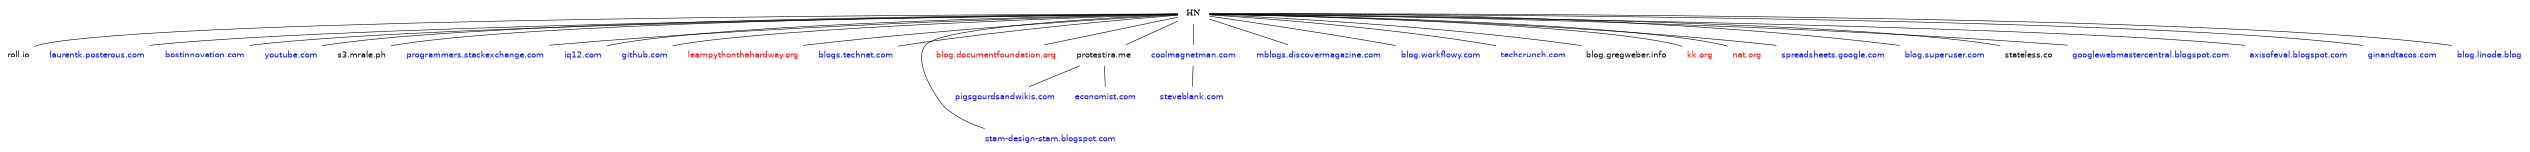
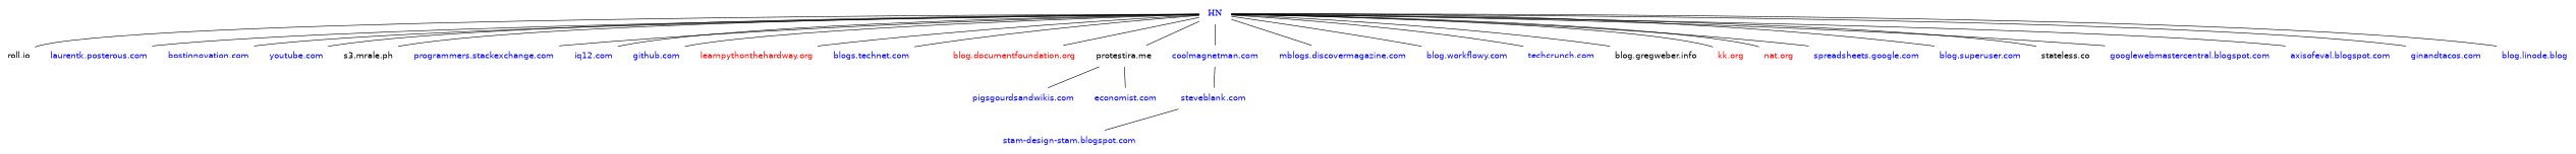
  graph {
    node [shape=none fontcolor=blue fontname=Helvetica]
-   HN [fontcolor="" fontname=""]
+   HN [fontname=""]
    "roll.io" [fontcolor=black]
    "laurentk.posterous.com"
    "bostinnovation.com"
    "youtube.com"
    "s3.mrale.ph" [fontcolor=black]
    "programmers.stackexchange.com"
    "iq12.com"
    "github.com"
    "learnpythonthehardway.org" [fontcolor=red]
    "blogs.technet.com"
    "stam-design-stam.blogspot.com"
    "blog.documentfoundation.org" [fontcolor=red]
    "protestira.me" [fontcolor=black]
    "coolmagnetman.com"
    "mblogs.discovermagazine.com"
    "blog.workflowy.com"
    "techcrunch.com"
    "blog.gregweber.info" [fontcolor=black]
    "kk.org" [fontcolor=red]
    "nat.org" [fontcolor=red]
    "spreadsheets.google.com"
    "blog.superuser.com"
    "stateless.co" [fontcolor=black]
    "googlewebmastercentral.blogspot.com"
    "axisofeval.blogspot.com"
    "ginandtacos.com"
    n28 [label="blog.linode.blog"]
    "pigsgourdsandwikis.com"
    "economist.com"
    "steveblank.com"
    HN -- "roll.io"
    HN -- "laurentk.posterous.com"
    HN -- "bostinnovation.com"
    HN -- "youtube.com"
    HN -- "s3.mrale.ph"
    HN -- "programmers.stackexchange.com"
    HN -- "iq12.com"
    HN -- "github.com"
    HN -- "learnpythonthehardway.org"
    HN -- "blogs.technet.com"
-   HN -- "stam-design-stam.blogspot.com"
+   "steveblank.com" -- "stam-design-stam.blogspot.com"
    HN -- "blog.documentfoundation.org"
    HN -- "protestira.me"
    HN -- "coolmagnetman.com"
    HN -- "mblogs.discovermagazine.com"
    HN -- "blog.workflowy.com"
    HN -- "techcrunch.com"
    HN -- "blog.gregweber.info"
    HN -- "kk.org"
    HN -- "nat.org"
    HN -- "spreadsheets.google.com"
    HN -- "blog.superuser.com"
    HN -- "stateless.co"
    HN -- "googlewebmastercentral.blogspot.com"
    HN -- "axisofeval.blogspot.com"
    HN -- "ginandtacos.com"
    HN -- n28
    "protestira.me" -- "pigsgourdsandwikis.com"
    "protestira.me" -- "economist.com"
    "coolmagnetman.com" -- "steveblank.com"
  }
